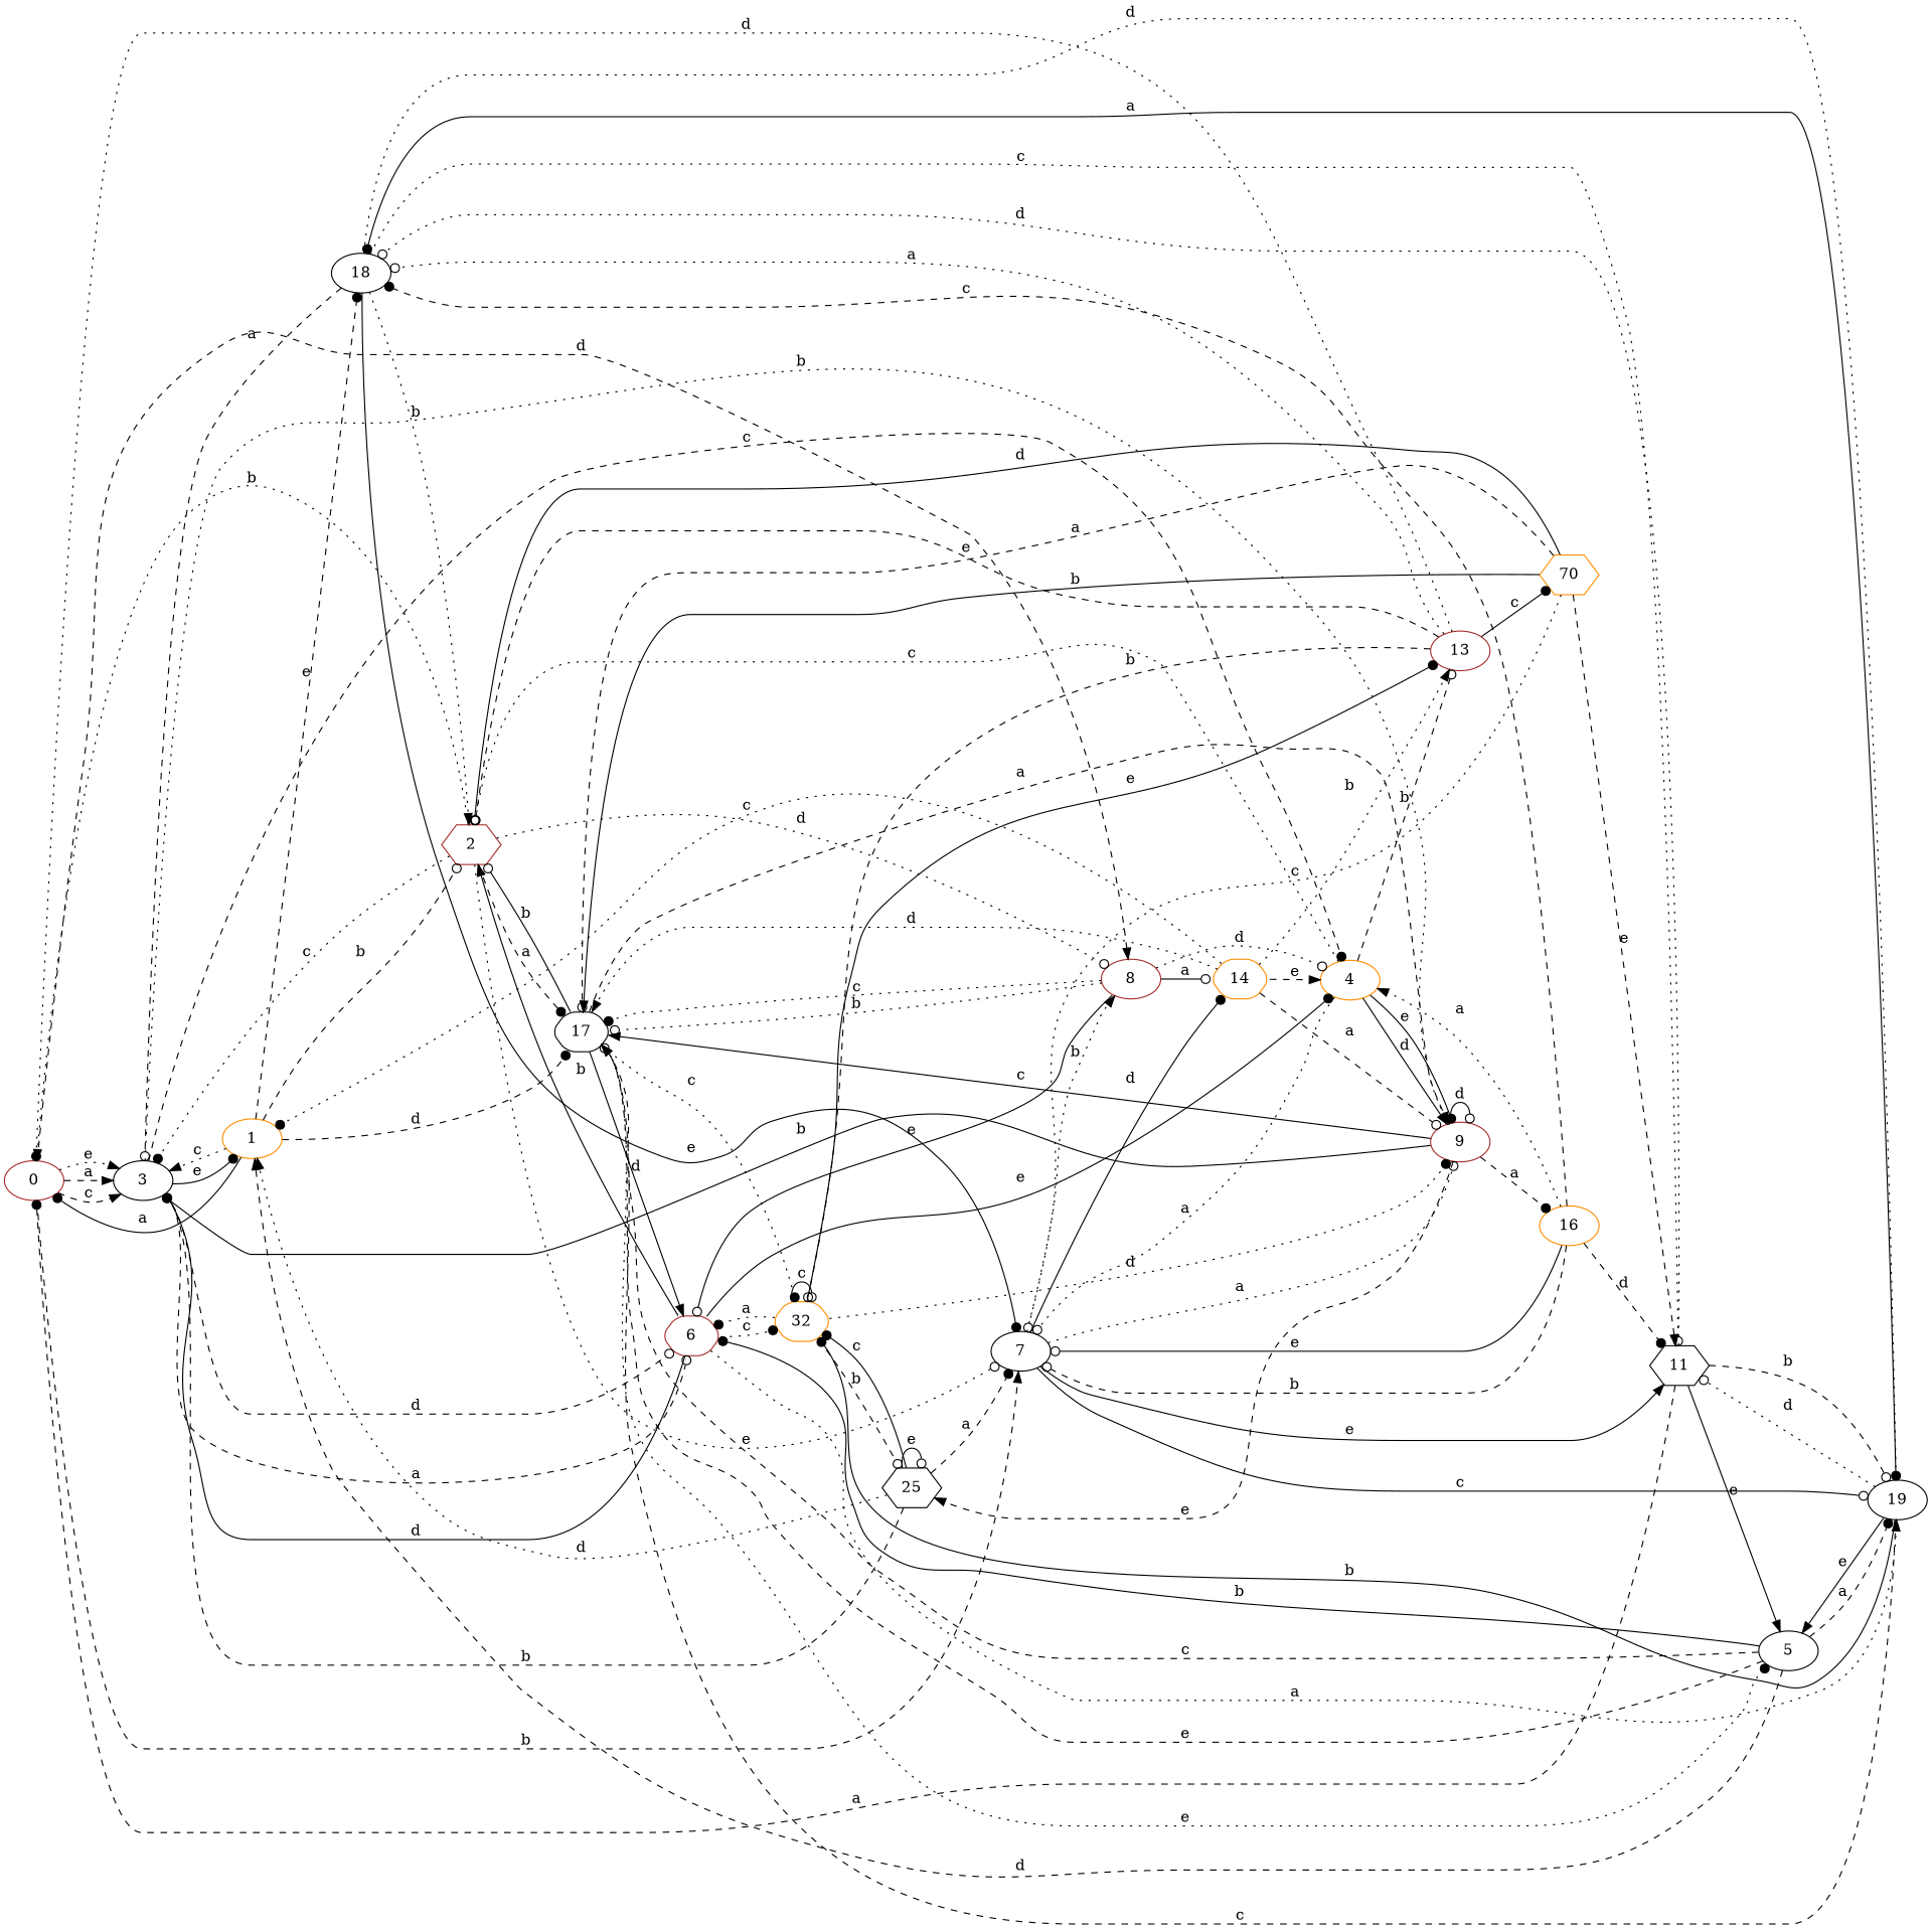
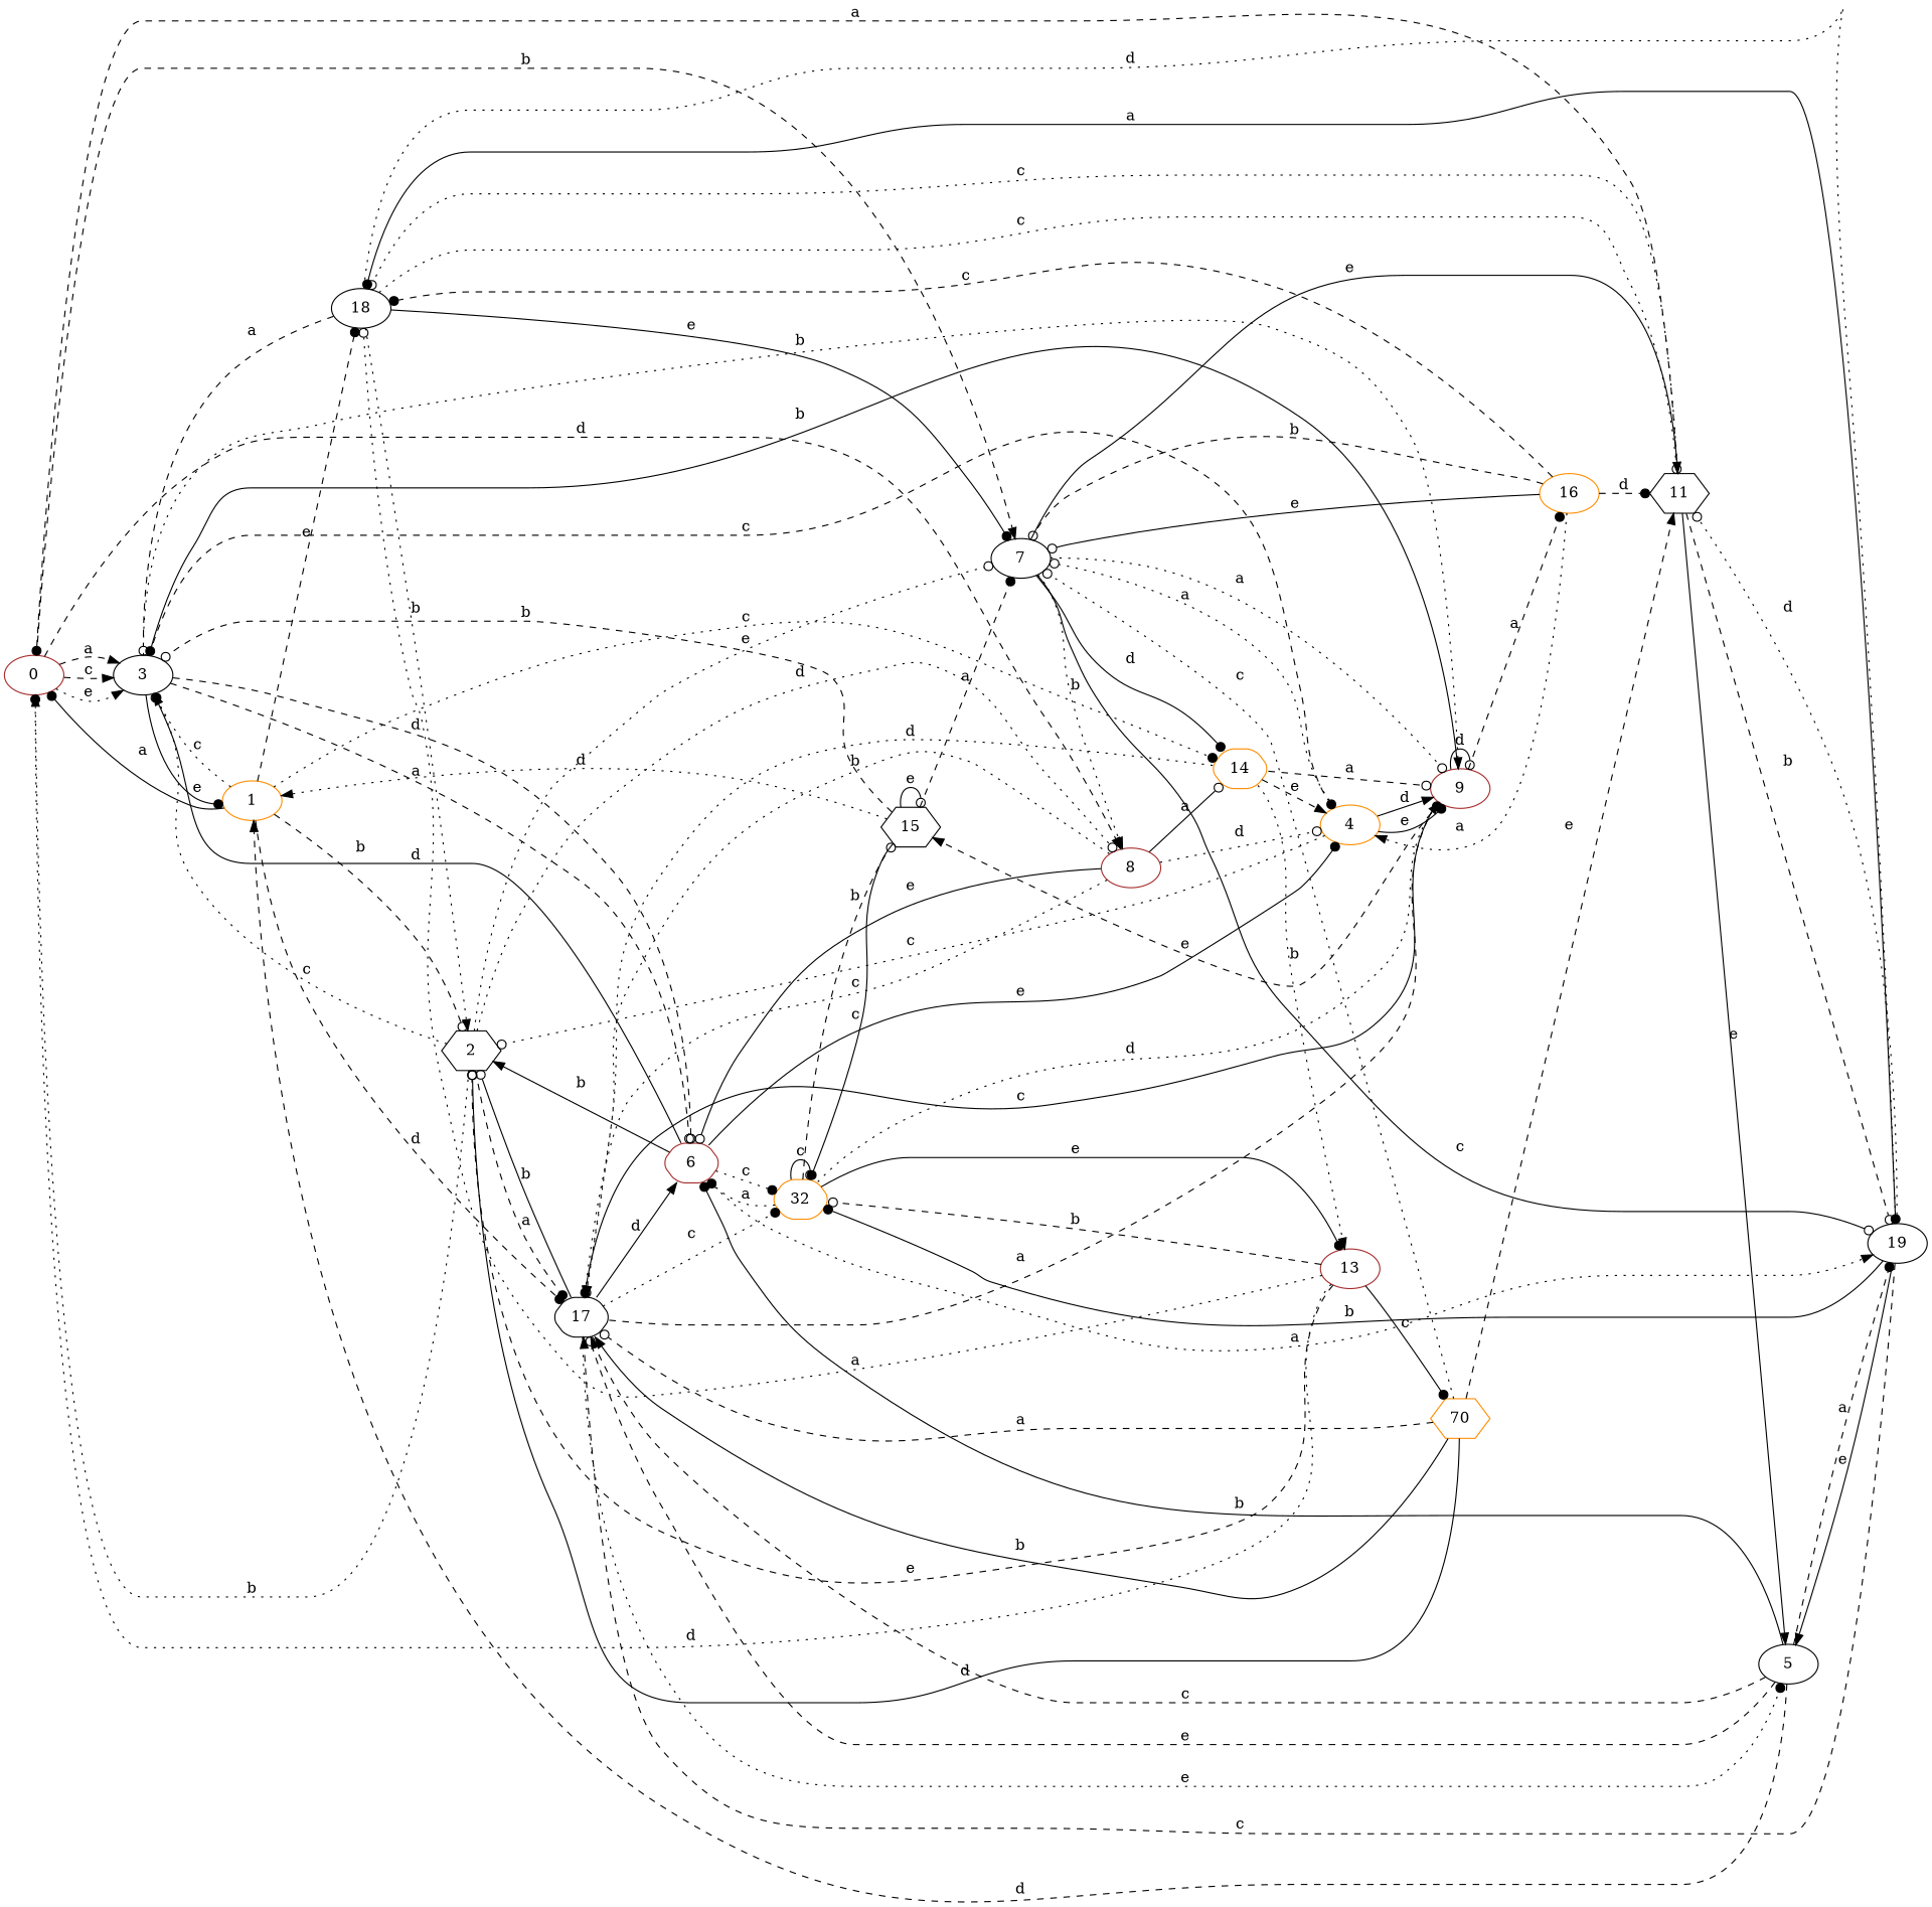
  digraph {
    rankdir=LR
    node [color=black fillcolor=white shape=ellipse style=filled]
    edge [arrowhead=odot style=dashed]
    n1 [color=brown label=0]
    n2 [label=3]
    n3 [label=7 style="rounded,filled"]
    n4 [color=brown label=8 style="rounded,filled"]
    n5 [color=darkorange label=1]
    n6 [color=darkorange label=4]
    n7 [color=brown label=6 shape=hexagon style="rounded,filled"]
    n8 [color=brown label=9]
    n9 [label=19]
    n10 [label=11 shape=hexagon]
    n11 [color=darkorange label=14 shape=hexagon style="rounded,filled"]
    n12 [label=17 shape=hexagon style="rounded,filled"]
-   n13 [color=brown label=2 shape=hexagon]
+   n13 [label=2 shape=hexagon]
    n14 [label=18 style="rounded,filled"]
    n15 [label=5 style="rounded,filled"]
    n16 [color=darkorange label=32 shape=hexagon style="rounded,filled"]
    n17 [color=brown label=13 style="rounded,filled"]
-   n18 [label=25 shape=hexagon]
+   n18 [label=15 shape=hexagon]
    n19 [color=darkorange label=16]
    n20 [color=darkorange label=70 shape=hexagon]
    n1 -> n2 [arrowhead=normal label=a]
    n1 -> n2 [arrowhead=normal label=c]
    n1 -> n2 [arrowhead=normal label=e style=dotted]
    n1 -> n3 [arrowhead=normal label=b]
    n1 -> n4 [arrowhead=normal label=d]
    n2 -> n5 [arrowhead=dot label=e style=solid]
    n2 -> n6 [arrowhead=dot label=c]
    n2 -> n7 [label=a]
    n2 -> n7 [label=d]
    n2 -> n8 [arrowhead=normal label=b style=dotted]
    n3 -> n4 [arrowhead=normal label=b style=dotted]
    n3 -> n8 [label=a style=dotted]
    n3 -> n9 [label=c style=solid]
    n3 -> n10 [arrowhead=normal label=e style=solid]
    n3 -> n11 [arrowhead=dot label=d style=solid]
    n4 -> n6 [label=d style=dotted]
    n4 -> n7 [label=e style=solid]
    n4 -> n11 [label=a style=solid]
    n4 -> n12 [label=b style=dotted]
    n4 -> n12 [arrowhead=dot label=c style=dotted]
    n5 -> n1 [arrowhead=dot label=a style=solid]
    n5 -> n2 [arrowhead=normal label=c style=dotted]
    n5 -> n12 [arrowhead=dot label=d]
    n5 -> n13 [label=b]
    n5 -> n14 [arrowhead=dot label=e]
    n6 -> n3 [label=a style=dotted]
    n6 -> n8 [arrowhead=normal label=d style=solid]
    n6 -> n8 [arrowhead=dot label=e style=solid]
    n6 -> n13 [label=c style=dotted]
-   n6 -> n17 [label=b]
    n7 -> n2 [label=d style=solid]
    n7 -> n6 [arrowhead=dot label=e style=solid]
    n7 -> n9 [arrowhead=normal label=a style=dotted]
    n7 -> n13 [arrowhead=normal label=b style=solid]
    n7 -> n16 [arrowhead=dot label=c style=dotted]
    n8 -> n2 [arrowhead=dot label=b style=solid]
    n8 -> n8 [label=d style=solid]
    n8 -> n12 [arrowhead=normal label=c style=solid]
    n8 -> n18 [arrowhead=normal label=e]
    n8 -> n19 [arrowhead=dot label=a]
    n9 -> n10 [label=d style=dotted]
    n9 -> n12 [arrowhead=normal label=c]
    n9 -> n14 [arrowhead=dot label=a style=solid]
    n9 -> n15 [arrowhead=normal label=e style=solid]
    n9 -> n16 [arrowhead=dot label=b style=solid]
    n10 -> n1 [arrowhead=dot label=a]
    n10 -> n9 [label=b]
-   n10 -> n14 [label=d style=dotted]
+   n10 -> n14 [label=c style=dotted]
    n10 -> n15 [arrowhead=normal label=e style=solid]
-   n11 -> n5 [arrowhead=dot label=c style=dotted]
+   n5 -> n11 [arrowhead=dot label=c style=dotted]
    n11 -> n6 [arrowhead=normal label=e]
    n11 -> n8 [label=a]
    n11 -> n12 [arrowhead=normal label=d style=dotted]
    n11 -> n17 [arrowhead=normal label=b style=dotted]
    n12 -> n7 [arrowhead=normal label=d style=solid]
    n12 -> n8 [arrowhead=normal label=a]
    n12 -> n13 [label=b style=solid]
    n12 -> n15 [arrowhead=dot label=e style=dotted]
    n12 -> n16 [arrowhead=dot label=c style=dotted]
    n13 -> n1 [arrowhead=normal label=b style=dotted]
    n13 -> n2 [arrowhead=dot label=c style=dotted]
    n13 -> n3 [label=e style=dotted]
    n13 -> n4 [label=d style=dotted]
    n13 -> n12 [arrowhead=dot label=a]
    n14 -> n2 [label=a]
    n14 -> n3 [arrowhead=dot label=e style=solid]
    n14 -> n9 [arrowhead=dot label=d style=dotted]
    n14 -> n10 [label=c style=dotted]
    n14 -> n13 [arrowhead=normal label=b style=dotted]
    n15 -> n5 [arrowhead=normal label=d]
    n15 -> n7 [arrowhead=dot label=b style=solid]
    n15 -> n9 [arrowhead=dot label=a]
    n15 -> n12 [arrowhead=normal label=c]
    n15 -> n12 [label=e]
    n16 -> n7 [arrowhead=dot label=a style=dotted]
    n16 -> n8 [arrowhead=dot label=d style=dotted]
    n16 -> n16 [label=c style=solid]
    n16 -> n17 [arrowhead=dot label=e style=solid]
    n16 -> n18 [label=b]
    n17 -> n1 [arrowhead=dot label=d style=dotted]
    n17 -> n13 [label=e]
    n17 -> n14 [label=a style=dotted]
    n17 -> n16 [label=b]
    n17 -> n20 [arrowhead=dot label=c style=solid]
    n18 -> n2 [label=b]
    n18 -> n3 [arrowhead=dot label=a]
    n18 -> n5 [arrowhead=normal label=d style=dotted]
    n18 -> n16 [arrowhead=dot label=c style=solid]
    n18 -> n18 [label=e style=solid]
    n19 -> n3 [label=b]
    n19 -> n3 [label=e style=solid]
    n19 -> n6 [arrowhead=normal label=a style=dotted]
    n19 -> n10 [arrowhead=dot label=d]
    n19 -> n14 [arrowhead=dot label=c]
    n20 -> n3 [label=c style=dotted]
    n20 -> n10 [arrowhead=normal label=e]
    n20 -> n12 [label=a]
    n20 -> n12 [arrowhead=normal label=b style=solid]
    n20 -> n13 [label=d style=solid]
  }
